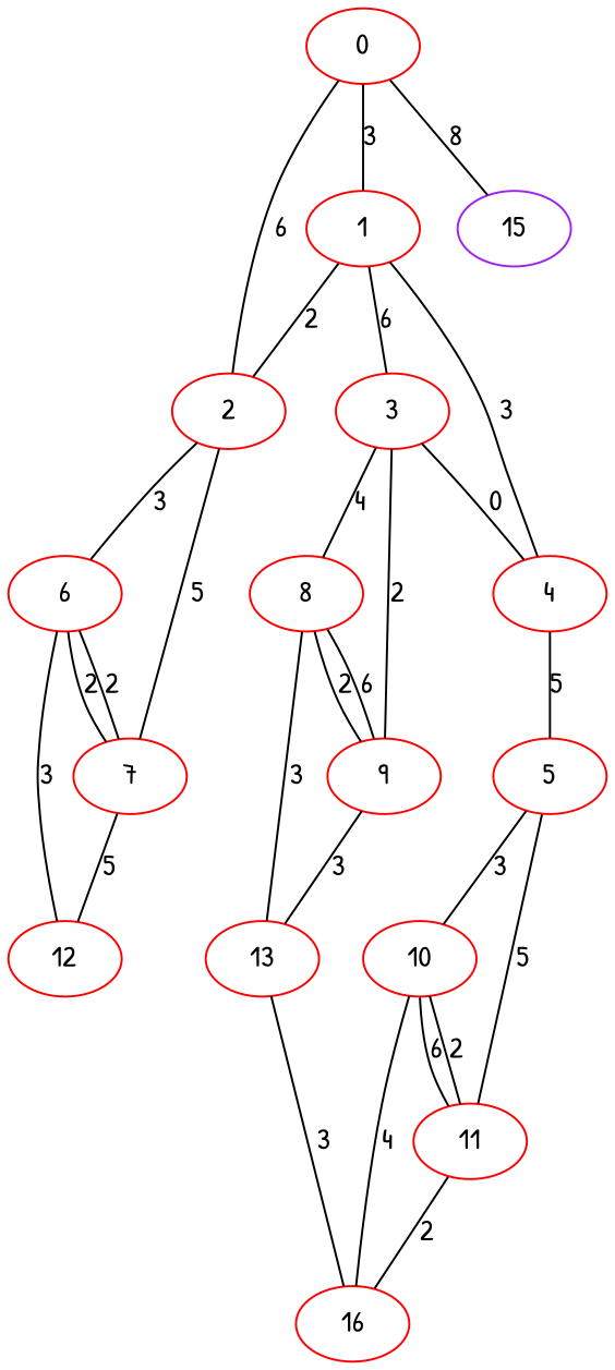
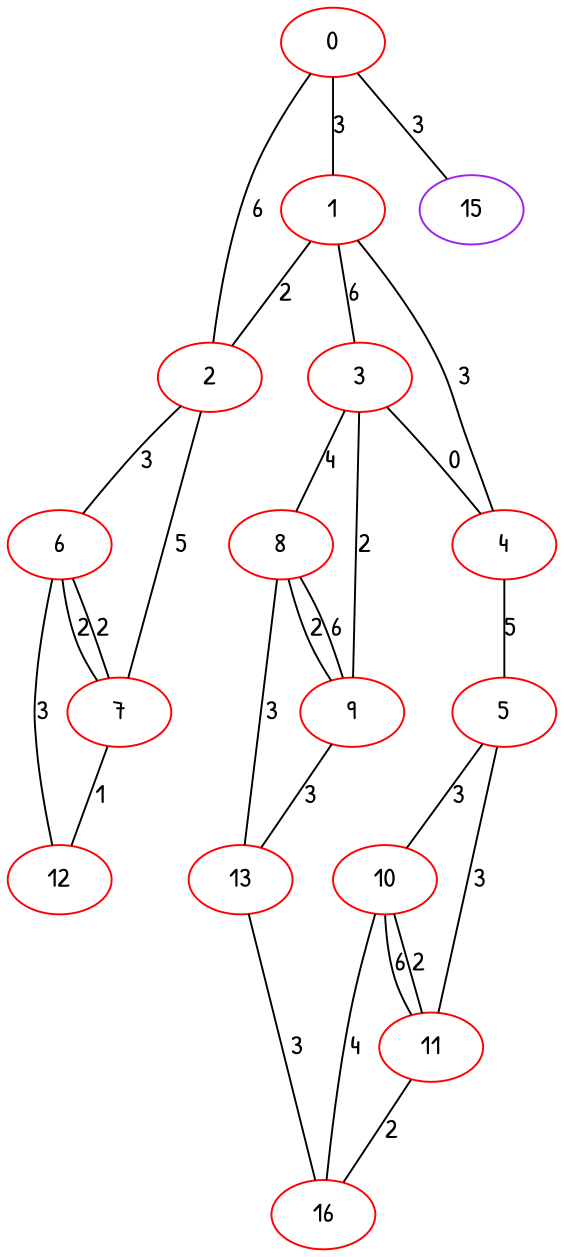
  graph {
    fontname="Patrick Hand"
    node [color=red fontname="Patrick Hand" weight=1]
    edge [fontname="Patrick Hand"]
    0
    1
    2
    15 [color=purple weight=4]
    3
    4
    6
    7
    8
    9
    5
    12
    13
    10
    11
    n16 [label=16]
    0 -- 1 [label=3]
    0 -- 2 [label=6]
-   0 -- 15 [label=8]
+   0 -- 15 [label=3]
    1 -- 2 [label=2]
    1 -- 3 [label=6]
    1 -- 4 [label=3]
    2 -- 6 [label=3]
    2 -- 7 [label=5]
    3 -- 4 [label=0]
    3 -- 8 [label=4]
    3 -- 9 [label=2]
    4 -- 5 [label=5]
    6 -- 7 [label=2]
    6 -- 7 [label=2]
    6 -- 12 [label=3]
-   7 -- 12 [label=5]
+   7 -- 12 [label=1]
    8 -- 9 [label=2]
    8 -- 9 [label=6]
    8 -- 13 [label=3]
    9 -- 13 [label=3]
    5 -- 10 [label=3]
-   5 -- 11 [label=5]
+   5 -- 11 [label=3]
    13 -- n16 [label=3]
    10 -- 11 [label=6]
    10 -- 11 [label=2]
    10 -- n16 [label=4]
    11 -- n16 [label=2]
  }
